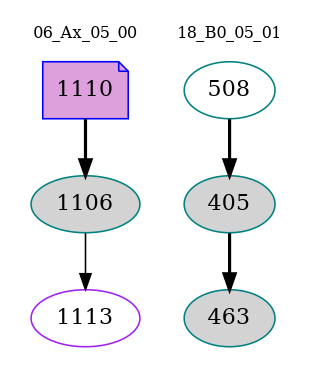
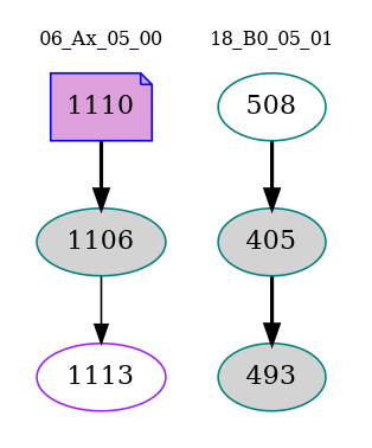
  digraph {
    node [color=teal fillcolor=lightgrey shape=ellipse style=filled]
    edge [color=black style=bold]
    n1 [color=blue fillcolor=plum label=1110 shape=note]
    n2 [label=1106]
    n3 [color=purple fillcolor=white label=1113]
    n4 [fillcolor=white label=508]
    n5 [label=405]
-   n6 [label=463]
+   n6 [label=493]
    subgraph cluster_1 {
      color=white
      fontsize=10
      label="06_Ax_05_00"
      n1
      n2
      n3
    }
    subgraph cluster_2 {
      color=white
      fontsize=10
      label="18_B0_05_01"
      n4
      n5
      n6
    }
    n1 -> n2
    n2 -> n3 [style=solid]
    n4 -> n5
    n5 -> n6
  }
